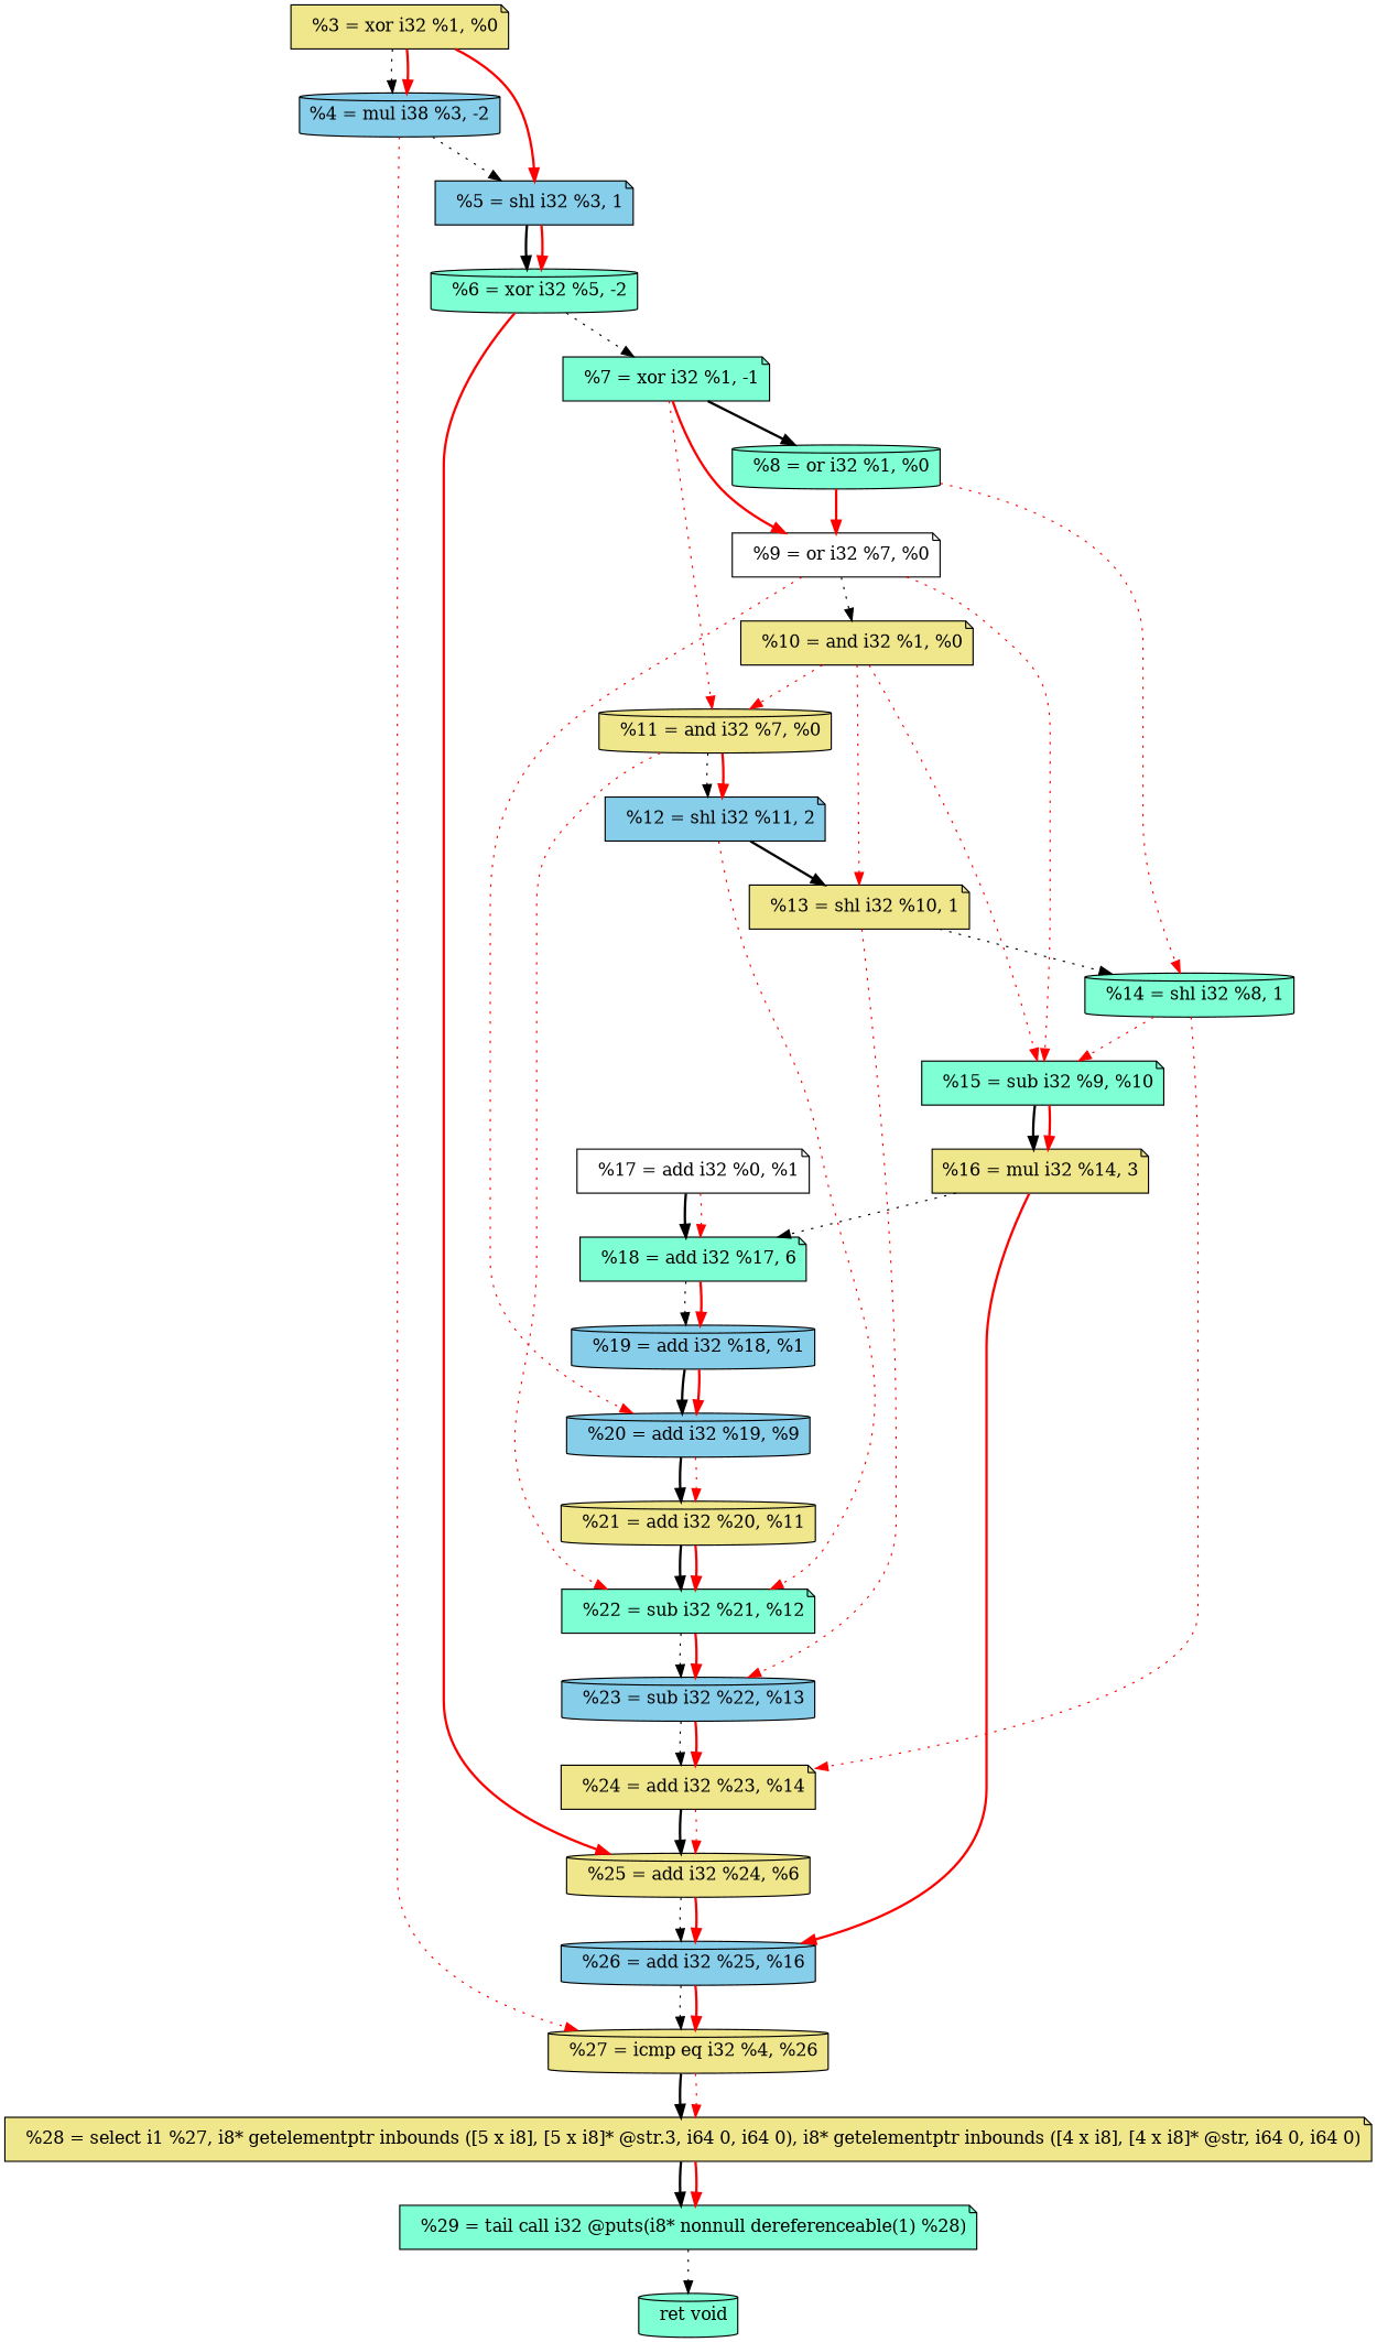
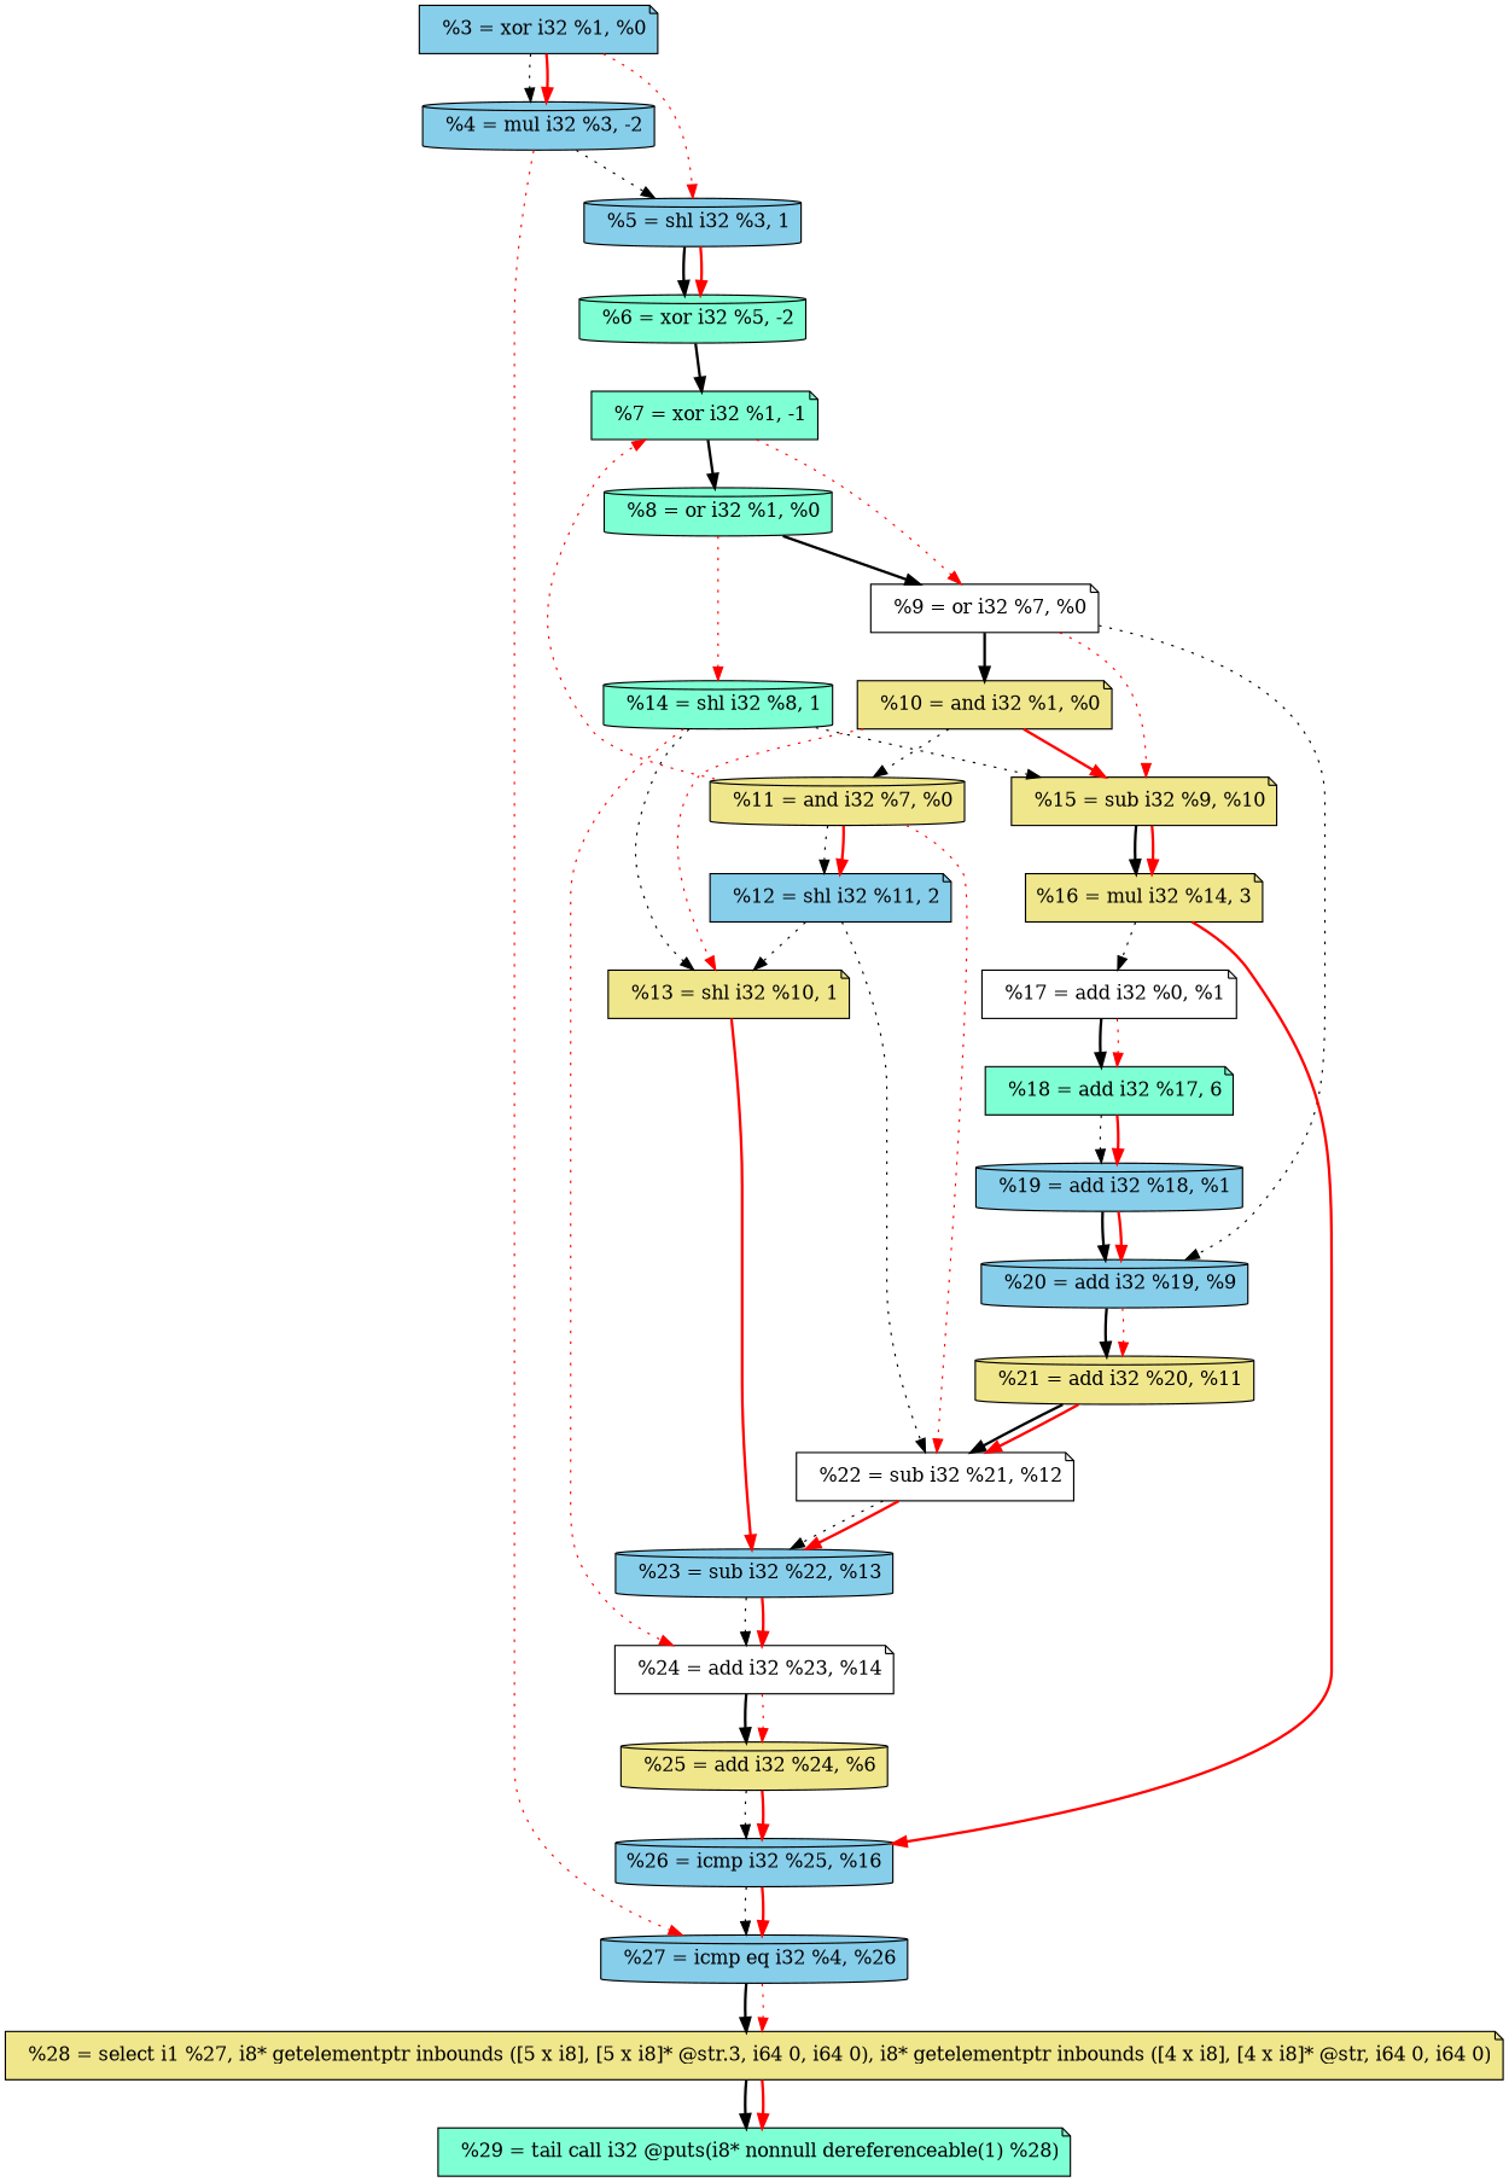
  digraph {
    node [fillcolor=khaki shape=note style=filled]
    edge [style=bold color=red]
-   n1 [label="  %3 = xor i32 %1, %0"]
-   n2 [fillcolor=skyblue label="%4 = mul i38 %3, -2" shape=cylinder]
-   n3 [fillcolor=skyblue label="  %5 = shl i32 %3, 1"]
-   n4 [label="  %27 = icmp eq i32 %4, %26" shape=cylinder]
+   n1 [fillcolor=skyblue label="  %3 = xor i32 %1, %0"]
+   n2 [fillcolor=skyblue label="  %4 = mul i32 %3, -2" shape=cylinder]
+   n3 [fillcolor=skyblue label="  %5 = shl i32 %3, 1" shape=cylinder]
+   n4 [fillcolor=skyblue label="  %27 = icmp eq i32 %4, %26" shape=cylinder]
    n5 [fillcolor=aquamarine label="  %6 = xor i32 %5, -2" shape=cylinder]
    n6 [label="  %28 = select i1 %27, i8* getelementptr inbounds ([5 x i8], [5 x i8]* @str.3, i64 0, i64 0), i8* getelementptr inbounds ([4 x i8], [4 x i8]* @str, i64 0, i64 0)"]
    n7 [fillcolor=aquamarine label="  %7 = xor i32 %1, -1"]
    n8 [label="  %25 = add i32 %24, %6" shape=cylinder]
    n9 [fillcolor=aquamarine label="  %8 = or i32 %1, %0" shape=cylinder]
    n10 [fillcolor=white label="  %9 = or i32 %7, %0"]
    n11 [label="  %11 = and i32 %7, %0" shape=cylinder]
-   n12 [fillcolor=skyblue label="  %26 = add i32 %25, %16" shape=cylinder]
+   n12 [fillcolor=skyblue label="%26 = icmp i32 %25, %16" shape=cylinder]
    n13 [fillcolor=aquamarine label="  %14 = shl i32 %8, 1" shape=cylinder]
    n14 [label="  %10 = and i32 %1, %0"]
-   n15 [fillcolor=aquamarine label="  %15 = sub i32 %9, %10"]
+   n15 [label="  %15 = sub i32 %9, %10"]
    n16 [fillcolor=skyblue label="  %20 = add i32 %19, %9" shape=cylinder]
    n17 [fillcolor=skyblue label="  %12 = shl i32 %11, 2"]
-   n18 [fillcolor=aquamarine label="  %22 = sub i32 %21, %12"]
-   n19 [label="  %24 = add i32 %23, %14"]
+   n18 [fillcolor=white label="  %22 = sub i32 %21, %12"]
+   n19 [fillcolor=white label="  %24 = add i32 %23, %14"]
    n20 [label="  %13 = shl i32 %10, 1"]
    n21 [label="%16 = mul i32 %14, 3"]
    n22 [label="  %21 = add i32 %20, %11" shape=cylinder]
    n23 [fillcolor=skyblue label="  %23 = sub i32 %22, %13" shape=cylinder]
    n24 [fillcolor=white label="  %17 = add i32 %0, %1"]
    n25 [fillcolor=aquamarine label="  %18 = add i32 %17, 6"]
    n26 [fillcolor=skyblue label="  %19 = add i32 %18, %1" shape=cylinder]
    n27 [fillcolor=aquamarine label="  %29 = tail call i32 @puts(i8* nonnull dereferenceable(1) %28)"]
-   n28 [fillcolor=aquamarine label="  ret void" shape=cylinder]
    n1 -> n2 [style=dotted color=""]
    n1 -> n2
-   n1 -> n3
+   n1 -> n3 [style=dotted]
    n2 -> n3 [style=dotted color=""]
    n2 -> n4 [style=dotted]
    n3 -> n5 [color=""]
    n3 -> n5
    n4 -> n6 [color=""]
    n4 -> n6 [style=dotted]
-   n5 -> n7 [style=dotted color=""]
-   n5 -> n8
+   n5 -> n7 [color=""]
    n6 -> n27 [color=""]
    n6 -> n27
    n7 -> n9 [color=""]
-   n7 -> n10
-   n7 -> n11 [style=dotted]
+   n7 -> n10 [style=dotted]
+   n11 -> n7 [style=dotted]
    n8 -> n12 [style=dotted color=""]
    n8 -> n12
-   n9 -> n10
+   n9 -> n10 [color=""]
    n9 -> n13 [style=dotted]
-   n10 -> n14 [style=dotted color=""]
+   n10 -> n14 [color=""]
    n10 -> n15 [style=dotted]
-   n10 -> n16 [style=dotted]
+   n10 -> n16 [color=black style=dotted]
    n11 -> n17 [style=dotted color=""]
    n11 -> n17
    n11 -> n18 [style=dotted]
    n12 -> n4 [style=dotted color=""]
    n12 -> n4
-   n13 -> n15 [style=dotted]
+   n13 -> n15 [style=dotted color=""]
    n13 -> n19 [style=dotted]
-   n14 -> n11 [style=dotted]
-   n14 -> n15 [style=dotted]
+   n14 -> n11 [style=dotted color=""]
+   n14 -> n15
    n14 -> n20 [style=dotted]
    n15 -> n21 [color=""]
    n15 -> n21
    n16 -> n22 [color=""]
    n16 -> n22 [style=dotted]
-   n17 -> n18 [style=dotted]
-   n17 -> n20 [color=""]
+   n17 -> n18 [color=black style=dotted]
+   n17 -> n20 [style=dotted color=""]
    n18 -> n23 [style=dotted color=""]
    n18 -> n23
    n19 -> n8 [color=""]
    n19 -> n8 [style=dotted]
-   n20 -> n13 [style=dotted color=""]
-   n20 -> n23 [style=dotted]
+   n13 -> n20 [style=dotted color=""]
+   n20 -> n23
    n21 -> n12
-   n21 -> n25 [style=dotted color=""]
+   n21 -> n24 [style=dotted color=""]
    n22 -> n18 [color=""]
    n22 -> n18
    n23 -> n19 [style=dotted color=""]
    n23 -> n19
    n24 -> n25 [color=""]
    n24 -> n25 [style=dotted]
    n25 -> n26 [style=dotted color=""]
    n25 -> n26
    n26 -> n16 [color=""]
    n26 -> n16
-   n27 -> n28 [style=dotted color=""]
  }
